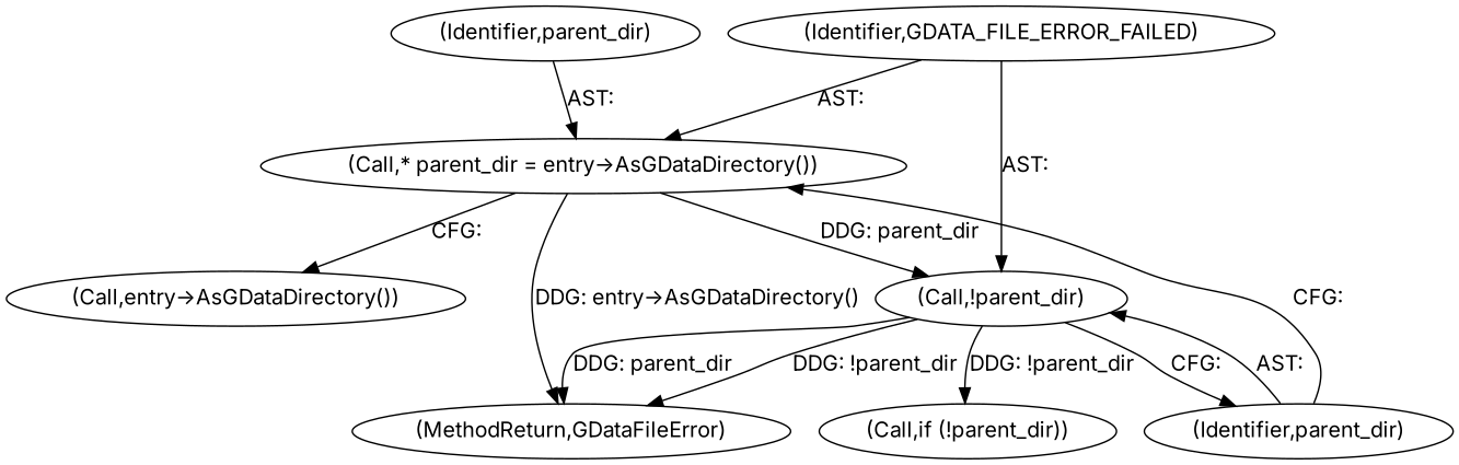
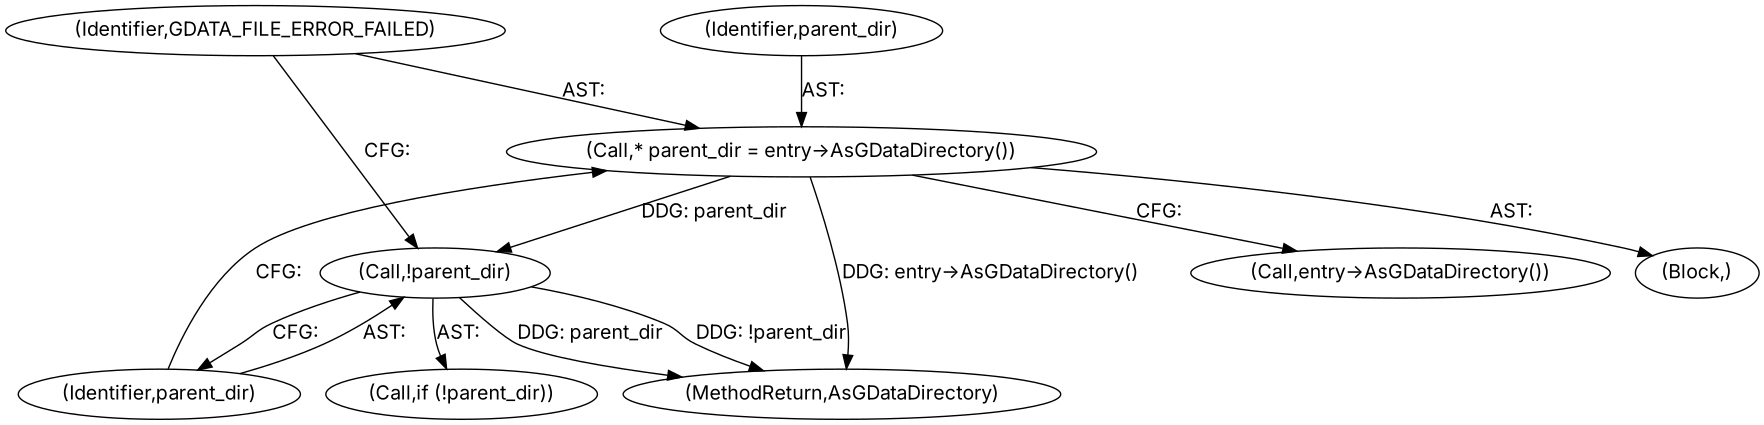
  digraph {
    fontname=Inter
    node [fontname=Inter]
    edge [fontname=Inter]
    n1 [label="(Call,* parent_dir = entry->AsGDataDirectory())"]
    n2 [label="(Call,!parent_dir)"]
    n3 [label="(Call,entry->AsGDataDirectory())"]
-   n4 [label="(MethodReturn,GDataFileError)"]
+   n4 [label="(MethodReturn,AsGDataDirectory)"]
+   n5 [label="(Block,)"]
    n6 [label="(Identifier,parent_dir)"]
    n7 [label="(Call,if (!parent_dir))"]
    n8 [label="(Identifier,GDATA_FILE_ERROR_FAILED)"]
    n9 [label="(Identifier,parent_dir)"]
    n1 -> n2 [label="DDG: parent_dir"]
    n1 -> n3 [label="CFG: "]
    n1 -> n4 [label="DDG: entry->AsGDataDirectory()"]
+   n1 -> n5 [label="AST: "]
    n2 -> n4 [label="DDG: parent_dir"]
    n2 -> n4 [label="DDG: !parent_dir"]
    n2 -> n6 [label="CFG: "]
-   n2 -> n7 [label="DDG: !parent_dir"]
+   n2 -> n7 [label="AST: "]
    n6 -> n1 [label="CFG: "]
    n6 -> n2 [label="AST: "]
    n8 -> n1 [label="AST: "]
-   n8 -> n2 [label="AST: "]
+   n8 -> n2 [label="CFG: "]
    n9 -> n1 [label="AST: "]
  }
